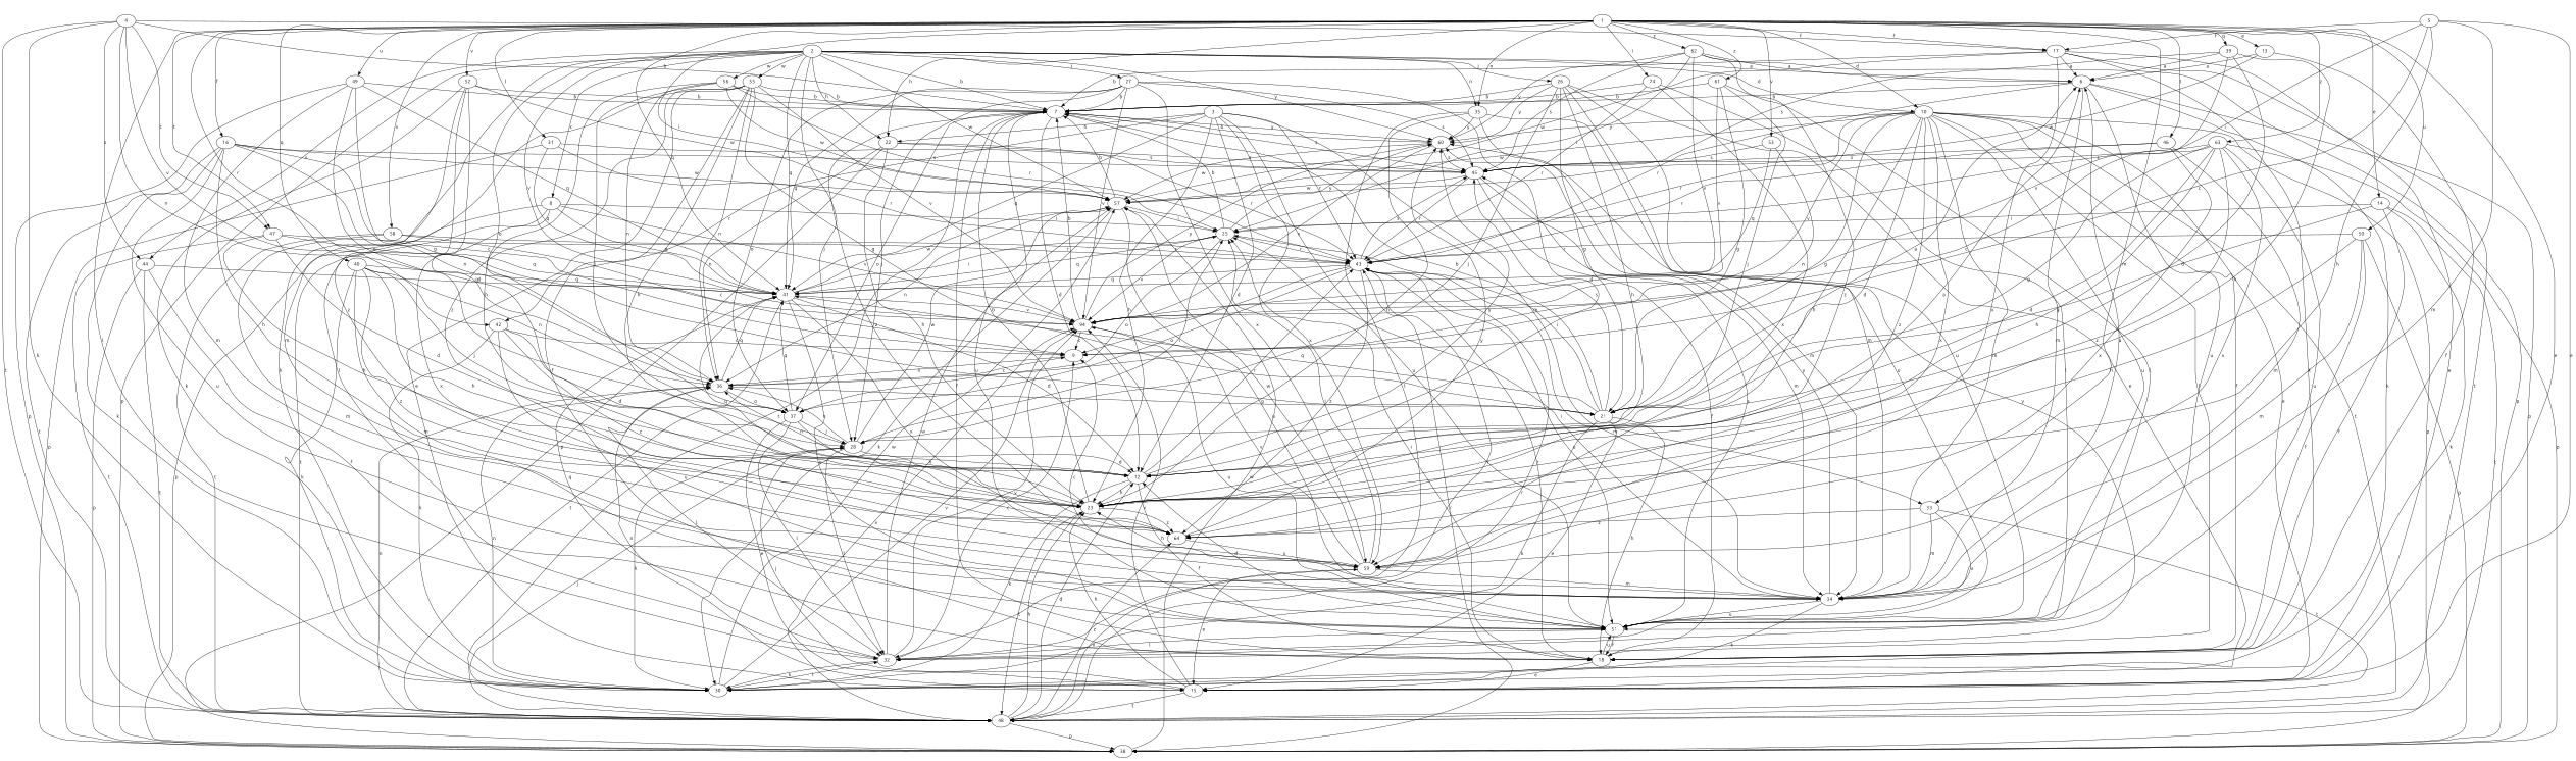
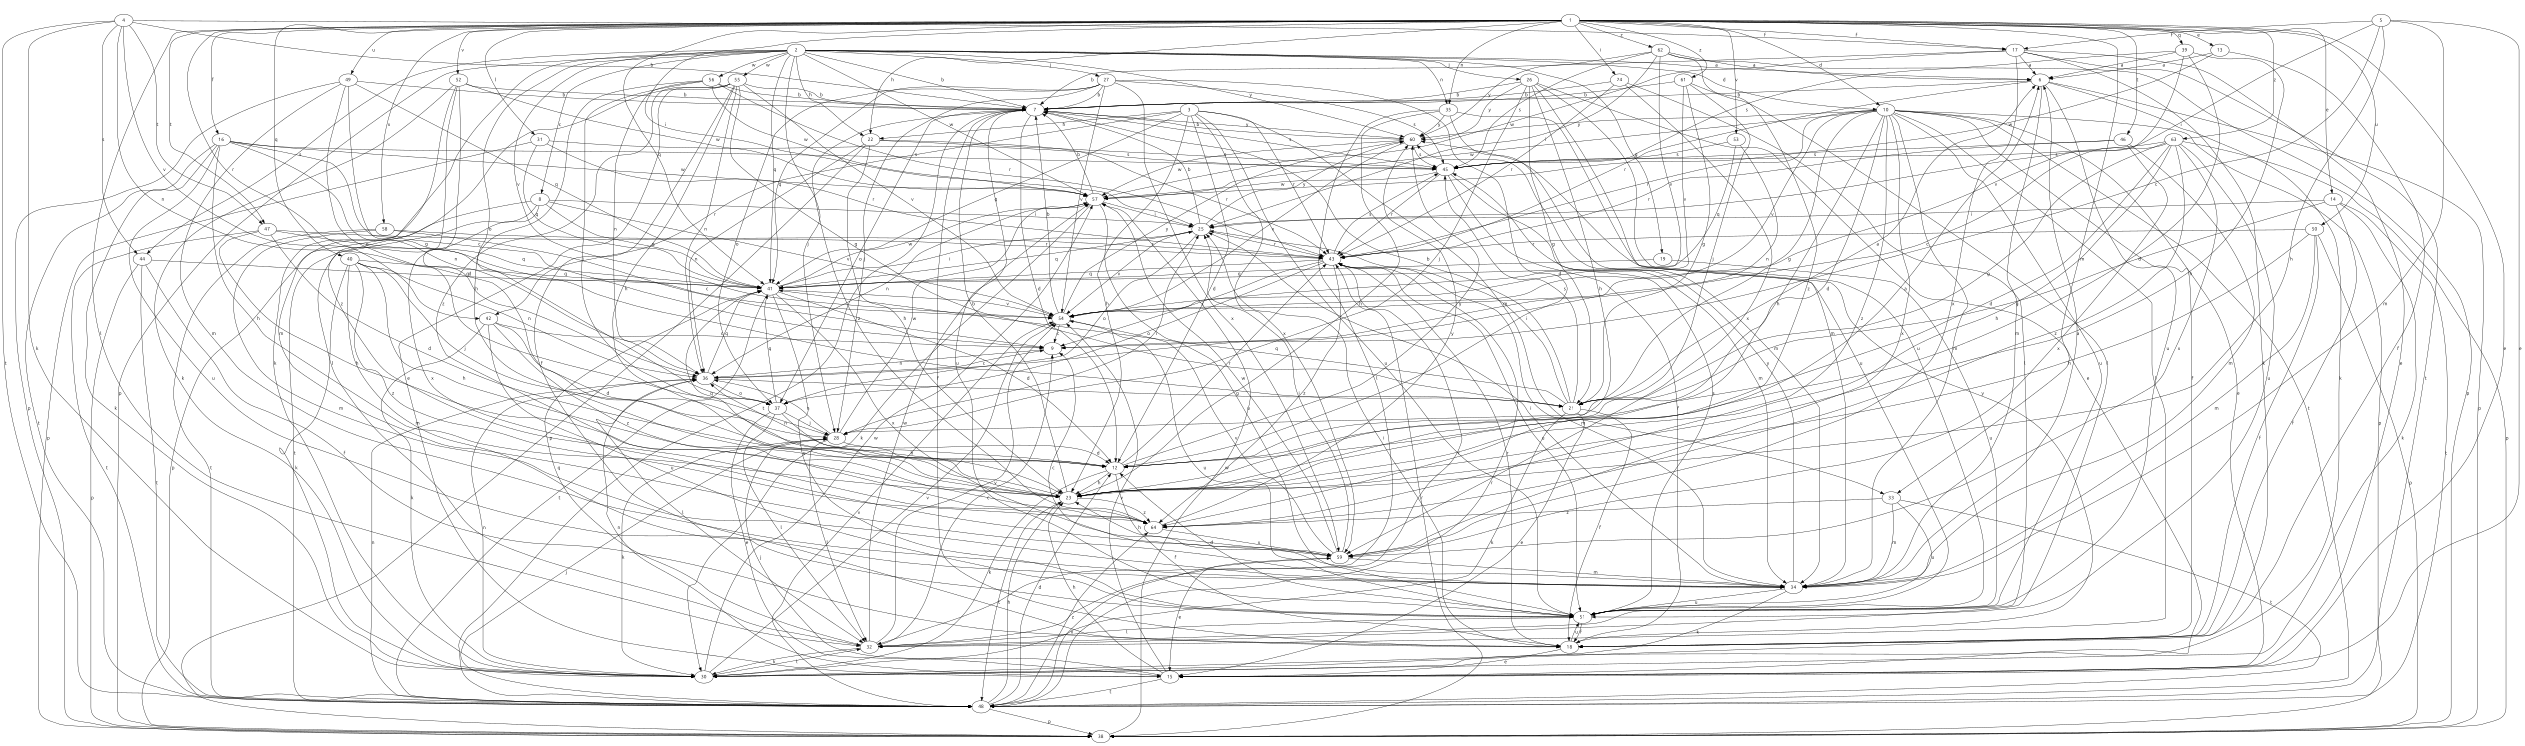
  strict digraph {
    fontname=Ubuntu
    node [fontname=Ubuntu]
    edge [fontname=Ubuntu]
    2
    6
    7
    26
    27
-   54 [label=94]
+   54
    55
    56
    57
    60
    8
    10
    28
    41
    37
    44
+   19
    22
    35
    30
    38
    34
    43
    51
    18
    48
    45
    64
    12
    15
    21
    23
    59
    9
    36
    32
    25
    13
    17
    39
    62
    4
    47
    24
    49
    52
    61
    5
    16
    42
    58
    63
    1
    14
    50
    40
    31
    33
    46
    53
    3
    2 -> 6 [label=a]
    2 -> 7 [label=b]
    2 -> 26 [label=j]
    2 -> 27 [label=j]
    2 -> 54 [label=v]
    2 -> 55 [label=w]
    2 -> 56 [label=w]
    2 -> 57 [label=w]
    2 -> 60 [label=y]
    2 -> 8 [label=c]
    2 -> 10 [label=d]
    2 -> 28 [label=j]
    2 -> 41 [label=q]
    2 -> 37 [label=o]
    2 -> 44 [label=s]
+   2 -> 19 [label=g]
    2 -> 22 [label=h]
    2 -> 35 [label=n]
    2 -> 30 [label=k]
    2 -> 38 [label=p]
    6 -> 7 [label=b]
    6 -> 30 [label=k]
    6 -> 38 [label=p]
    6 -> 34 [label=m]
    6 -> 43 [label=r]
    6 -> 51 [label=u]
    7 -> 60 [label=y]
    7 -> 37 [label=o]
    7 -> 51 [label=u]
    7 -> 18 [label=f]
    7 -> 48 [label=t]
    7 -> 45 [label=s]
    7 -> 64 [label=z]
    7 -> 12 [label=d]
    26 -> 7 [label=b]
    26 -> 60 [label=y]
    26 -> 28 [label=j]
    26 -> 34 [label=m]
    26 -> 51 [label=u]
    26 -> 15 [label=e]
    26 -> 21 [label=g]
    26 -> 23 [label=h]
    27 -> 7 [label=b]
    27 -> 54 [label=v]
    27 -> 28 [label=j]
    27 -> 41 [label=q]
    27 -> 37 [label=o]
    27 -> 45 [label=s]
    27 -> 12 [label=d]
    27 -> 59 [label=x]
    54 -> 7 [label=b]
    54 -> 60 [label=y]
    54 -> 51 [label=u]
    54 -> 9 [label=c]
    55 -> 7 [label=b]
    55 -> 54 [label=v]
    55 -> 18 [label=f]
    55 -> 64 [label=z]
    55 -> 15 [label=e]
    55 -> 21 [label=g]
    55 -> 23 [label=h]
    55 -> 36 [label=n]
    55 -> 32 [label=l]
    56 -> 7 [label=b]
    56 -> 57 [label=w]
    56 -> 28 [label=j]
    56 -> 43 [label=r]
    56 -> 23 [label=h]
    56 -> 36 [label=n]
    57 -> 7 [label=b]
    57 -> 30 [label=k]
    57 -> 51 [label=u]
    57 -> 36 [label=n]
    57 -> 25 [label=i]
    60 -> 7 [label=b]
    60 -> 54 [label=v]
    60 -> 57 [label=w]
    60 -> 45 [label=s]
    8 -> 54 [label=v]
    8 -> 41 [label=q]
    8 -> 38 [label=p]
    8 -> 48 [label=t]
    8 -> 59 [label=x]
    8 -> 25 [label=i]
    10 -> 54 [label=v]
    10 -> 57 [label=w]
    10 -> 60 [label=y]
    10 -> 38 [label=p]
    10 -> 34 [label=m]
    10 -> 43 [label=r]
    10 -> 51 [label=u]
    10 -> 18 [label=f]
    10 -> 48 [label=t]
    10 -> 64 [label=z]
    10 -> 12 [label=d]
    10 -> 15 [label=e]
    10 -> 21 [label=g]
    10 -> 23 [label=h]
    10 -> 59 [label=x]
    10 -> 32 [label=l]
    28 -> 57 [label=w]
    28 -> 30 [label=k]
    28 -> 12 [label=d]
    28 -> 36 [label=n]
    28 -> 32 [label=l]
    28 -> 25 [label=i]
    41 -> 54 [label=v]
    41 -> 57 [label=w]
    41 -> 51 [label=u]
    41 -> 48 [label=t]
    41 -> 12 [label=d]
    41 -> 59 [label=x]
    41 -> 25 [label=i]
    37 -> 28 [label=j]
    37 -> 41 [label=q]
    37 -> 15 [label=e]
    37 -> 23 [label=h]
    37 -> 32 [label=l]
    44 -> 41 [label=q]
    44 -> 38 [label=p]
    44 -> 18 [label=f]
    44 -> 48 [label=t]
+   19 -> 41 [label=q]
+   19 -> 51 [label=u]
    22 -> 38 [label=p]
    22 -> 43 [label=r]
    22 -> 45 [label=s]
    22 -> 23 [label=h]
    22 -> 36 [label=n]
    35 -> 60 [label=y]
    35 -> 34 [label=m]
    35 -> 51 [label=u]
    35 -> 23 [label=h]
    35 -> 32 [label=l]
    30 -> 54 [label=v]
    30 -> 57 [label=w]
    30 -> 36 [label=n]
    30 -> 32 [label=l]
    38 -> 57 [label=w]
    38 -> 43 [label=r]
    34 -> 6 [label=a]
    34 -> 60 [label=y]
    34 -> 30 [label=k]
    34 -> 51 [label=u]
    34 -> 9 [label=c]
    34 -> 25 [label=i]
    43 -> 41 [label=q]
    43 -> 37 [label=o]
    43 -> 34 [label=m]
    43 -> 51 [label=u]
    43 -> 45 [label=s]
    43 -> 64 [label=z]
    43 -> 9 [label=c]
    51 -> 18 [label=f]
    51 -> 45 [label=s]
    51 -> 12 [label=d]
    51 -> 32 [label=l]
    18 -> 60 [label=y]
    18 -> 43 [label=r]
    18 -> 51 [label=u]
    18 -> 15 [label=e]
    18 -> 25 [label=i]
    48 -> 54 [label=v]
    48 -> 28 [label=j]
    48 -> 38 [label=p]
    48 -> 43 [label=r]
    48 -> 64 [label=z]
    48 -> 12 [label=d]
    48 -> 23 [label=h]
    48 -> 59 [label=x]
    48 -> 36 [label=n]
    45 -> 57 [label=w]
    45 -> 34 [label=m]
    45 -> 43 [label=r]
    45 -> 18 [label=f]
    64 -> 60 [label=y]
    64 -> 59 [label=x]
    12 -> 60 [label=y]
    12 -> 30 [label=k]
    12 -> 43 [label=r]
    12 -> 18 [label=f]
    12 -> 23 [label=h]
    12 -> 36 [label=n]
    15 -> 54 [label=v]
    15 -> 28 [label=j]
    15 -> 48 [label=t]
    15 -> 23 [label=h]
    15 -> 36 [label=n]
    21 -> 6 [label=a]
    21 -> 7 [label=b]
    21 -> 41 [label=q]
    21 -> 30 [label=k]
-   21 -> 18 [label=h]
+   21 -> 18 [label=f]
    21 -> 45 [label=s]
    21 -> 15 [label=e]
    21 -> 25 [label=i]
    23 -> 6 [label=a]
    23 -> 7 [label=b]
    23 -> 41 [label=q]
    23 -> 48 [label=t]
    23 -> 64 [label=z]
    59 -> 54 [label=v]
    59 -> 57 [label=w]
    59 -> 34 [label=m]
    59 -> 15 [label=e]
    59 -> 23 [label=h]
    59 -> 25 [label=i]
    9 -> 36 [label=n]
    36 -> 41 [label=q]
    36 -> 37 [label=o]
    36 -> 21 [label=g]
    36 -> 9 [label=c]
    36 -> 32 [label=l]
    32 -> 54 [label=v]
    32 -> 57 [label=w]
    32 -> 41 [label=q]
    32 -> 30 [label=k]
    32 -> 43 [label=r]
    32 -> 9 [label=c]
    25 -> 7 [label=b]
    25 -> 54 [label=v]
    25 -> 60 [label=y]
    25 -> 41 [label=q]
    25 -> 37 [label=o]
    25 -> 43 [label=r]
    13 -> 6 [label=a]
    13 -> 57 [label=w]
    13 -> 18 [label=f]
    17 -> 6 [label=a]
    17 -> 7 [label=b]
    17 -> 57 [label=w]
    17 -> 30 [label=k]
    17 -> 48 [label=t]
    17 -> 15 [label=e]
    17 -> 59 [label=x]
    39 -> 6 [label=a]
    39 -> 54 [label=v]
    39 -> 45 [label=s]
    39 -> 12 [label=d]
    39 -> 23 [label=h]
    62 -> 6 [label=a]
    62 -> 54 [label=v]
    62 -> 60 [label=y]
    62 -> 38 [label=p]
    62 -> 45 [label=s]
    62 -> 64 [label=z]
    62 -> 25 [label=i]
    4 -> 7 [label=b]
    4 -> 54 [label=v]
    4 -> 44 [label=s]
    4 -> 30 [label=k]
    4 -> 48 [label=t]
    4 -> 36 [label=n]
    4 -> 17 [label=f]
    4 -> 47 [label=t]
    47 -> 41 [label=q]
    47 -> 43 [label=r]
    47 -> 48 [label=t]
    47 -> 12 [label=d]
    47 -> 23 [label=h]
    24 -> 7 [label=b]
    24 -> 43 [label=r]
    24 -> 59 [label=x]
    24 -> 32 [label=l]
    49 -> 7 [label=b]
    49 -> 41 [label=q]
    49 -> 37 [label=o]
    49 -> 38 [label=p]
    49 -> 34 [label=m]
    49 -> 21 [label=g]
    52 -> 7 [label=b]
    52 -> 57 [label=w]
    52 -> 30 [label=k]
    52 -> 34 [label=m]
    52 -> 64 [label=z]
    52 -> 12 [label=d]
    61 -> 7 [label=b]
    61 -> 54 [label=v]
    61 -> 28 [label=j]
    61 -> 21 [label=g]
    61 -> 32 [label=l]
    5 -> 34 [label=m]
    5 -> 15 [label=e]
    5 -> 23 [label=h]
    5 -> 9 [label=c]
    5 -> 25 [label=i]
    5 -> 17 [label=f]
    16 -> 57 [label=w]
    16 -> 30 [label=k]
    16 -> 51 [label=u]
    16 -> 48 [label=t]
    16 -> 45 [label=s]
    16 -> 23 [label=h]
    16 -> 9 [label=c]
    16 -> 36 [label=n]
    42 -> 30 [label=k]
    42 -> 51 [label=u]
    42 -> 64 [label=z]
    42 -> 12 [label=d]
    42 -> 9 [label=c]
    58 -> 34 [label=m]
    58 -> 43 [label=r]
    58 -> 48 [label=t]
    58 -> 9 [label=c]
    63 -> 38 [label=p]
    63 -> 51 [label=u]
    63 -> 45 [label=s]
    63 -> 64 [label=z]
    63 -> 12 [label=d]
    63 -> 21 [label=g]
    63 -> 23 [label=h]
    63 -> 59 [label=x]
    63 -> 9 [label=c]
    1 -> 10 [label=d]
    1 -> 41 [label=q]
    1 -> 22 [label=h]
    1 -> 35 [label=n]
    1 -> 15 [label=e]
    1 -> 32 [label=l]
    1 -> 25 [label=i]
    1 -> 13 [label=e]
    1 -> 17 [label=f]
    1 -> 39 [label=q]
    1 -> 62 [label=z]
    1 -> 47 [label=t]
    1 -> 24 [label=i]
    1 -> 49 [label=u]
    1 -> 52 [label=v]
    1 -> 61 [label=z]
    1 -> 16 [label=f]
    1 -> 42 [label=r]
    1 -> 58 [label=x]
    1 -> 63 [label=z]
    1 -> 14 [label=e]
    1 -> 50 [label=u]
    1 -> 40 [label=q]
    1 -> 31 [label=l]
    1 -> 33 [label=m]
    1 -> 46 [label=t]
    1 -> 53 [label=v]
    14 -> 30 [label=k]
    14 -> 18 [label=f]
    14 -> 48 [label=t]
    14 -> 21 [label=g]
    14 -> 25 [label=i]
    50 -> 38 [label=p]
    50 -> 34 [label=m]
    50 -> 43 [label=r]
    50 -> 18 [label=f]
    50 -> 23 [label=h]
    40 -> 28 [label=j]
    40 -> 41 [label=q]
    40 -> 30 [label=k]
    40 -> 34 [label=m]
    40 -> 64 [label=z]
    40 -> 23 [label=h]
    40 -> 36 [label=n]
    31 -> 41 [label=q]
    31 -> 38 [label=p]
    31 -> 43 [label=r]
    31 -> 45 [label=s]
    33 -> 34 [label=m]
    33 -> 51 [label=u]
    33 -> 48 [label=t]
    33 -> 64 [label=z]
    46 -> 34 [label=m]
    46 -> 43 [label=r]
    46 -> 45 [label=s]
    46 -> 59 [label=x]
    53 -> 41 [label=q]
    53 -> 45 [label=s]
    53 -> 36 [label=n]
    3 -> 41 [label=q]
    3 -> 22 [label=h]
    3 -> 43 [label=r]
    3 -> 51 [label=u]
    3 -> 12 [label=d]
    3 -> 23 [label=h]
    3 -> 59 [label=x]
    3 -> 42 [label=r]
    3 -> 33 [label=m]
  }
